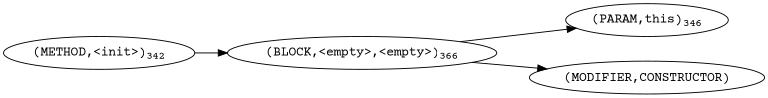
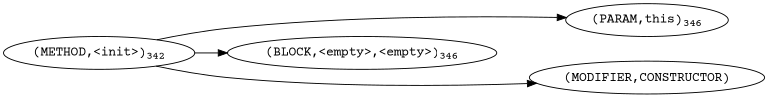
  digraph {
    fontname="Courier Prime"
    rankdir=LR
    node [fontname="Courier Prime"]
    edge [fontname="Courier Prime"]
    n1 [label=<(METHOD,&lt;init&gt;)<SUB>342</SUB>>]
    n2 [label=<(PARAM,this)<SUB>346</SUB>>]
-   n3 [label=<(BLOCK,&lt;empty&gt;,&lt;empty&gt;)<SUB>366</SUB>>]
+   n3 [label=<(BLOCK,&lt;empty&gt;,&lt;empty&gt;)<SUB>346</SUB>>]
    n4 [label=<(MODIFIER,CONSTRUCTOR)>]
-   n3 -> n2
+   n1 -> n2
    n1 -> n3
-   n3 -> n4
+   n1 -> n4
  }
